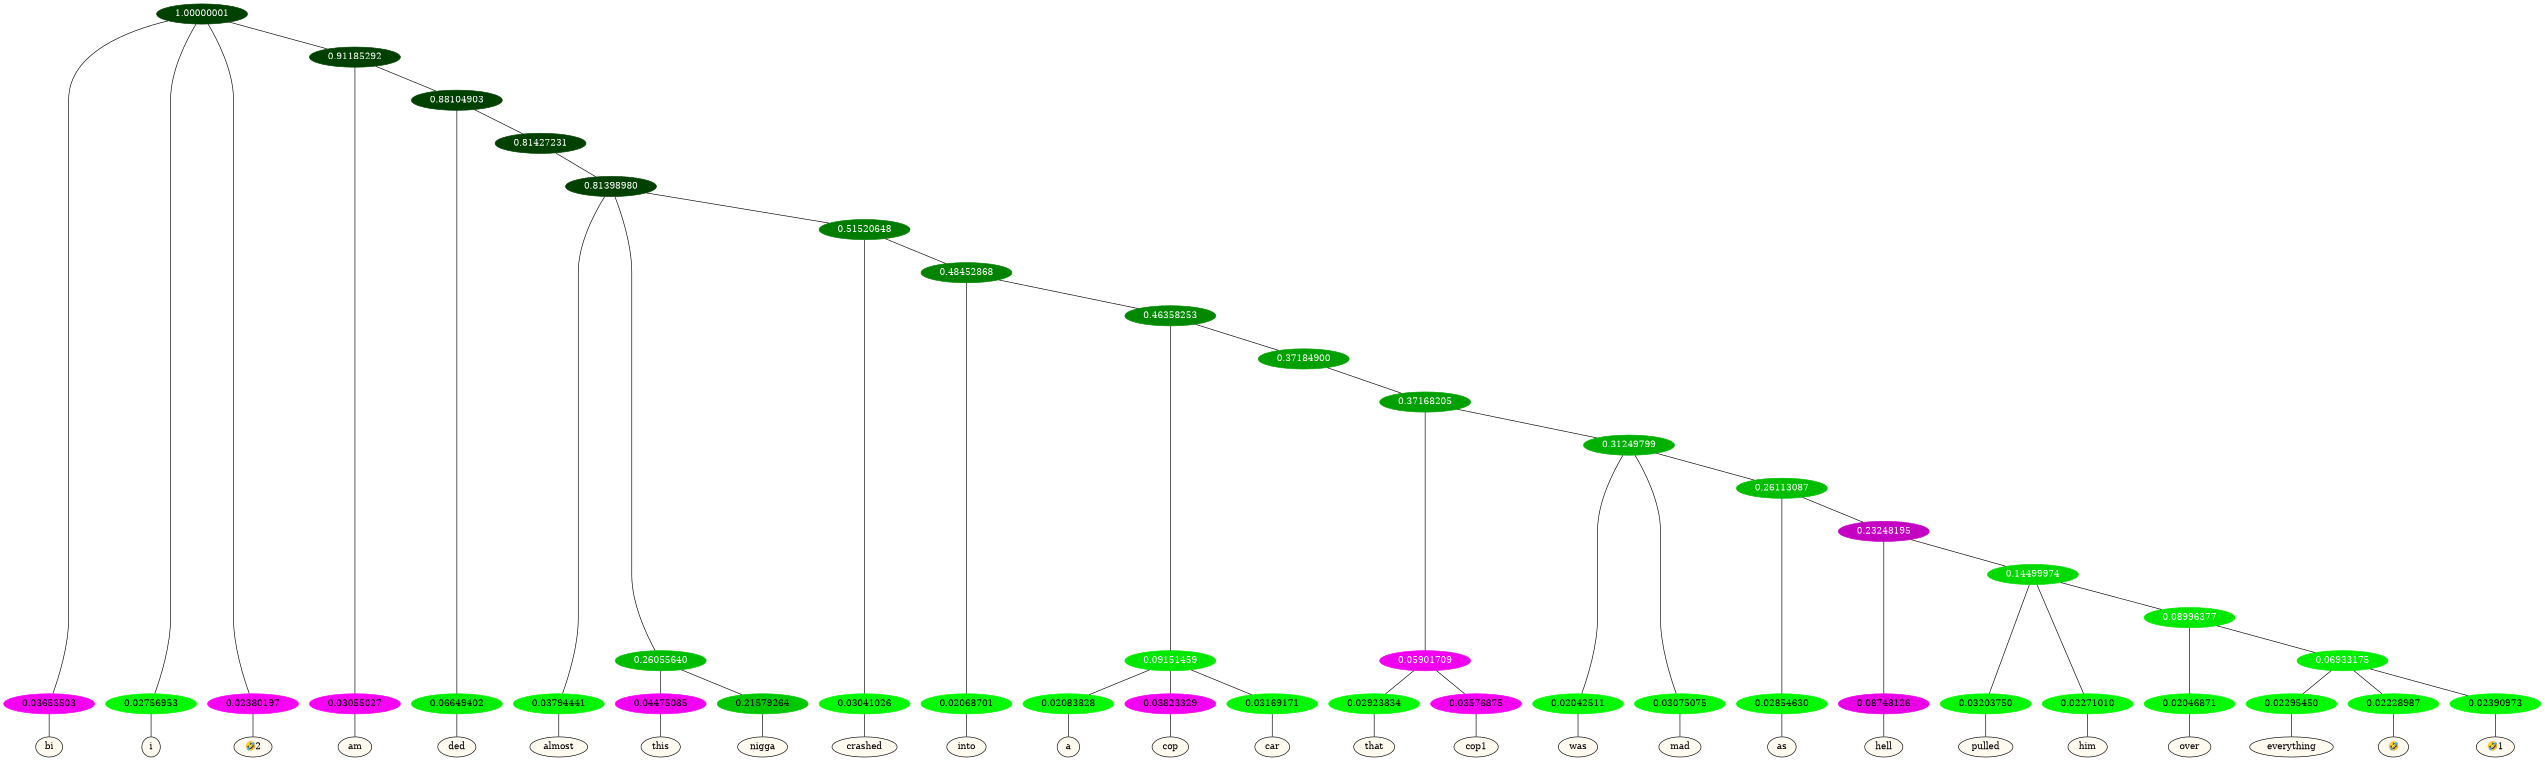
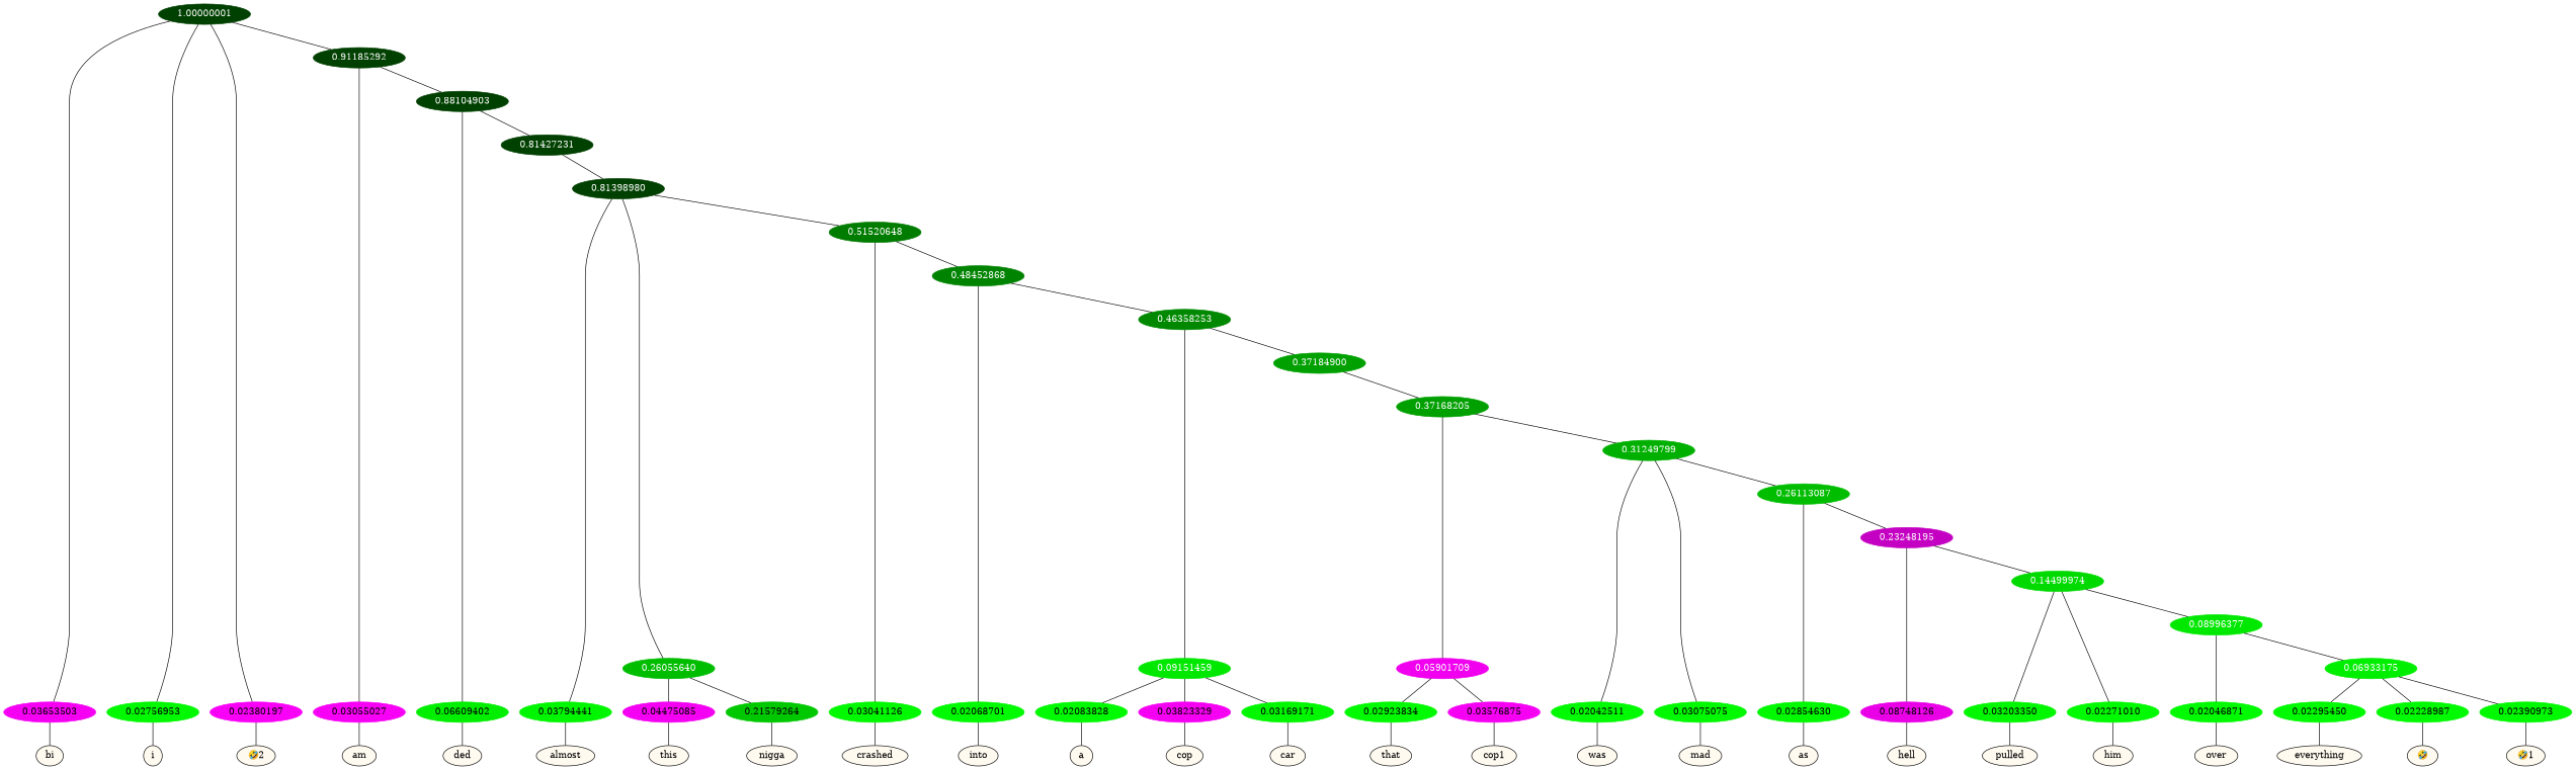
  graph {
    node [color=black format=png nodesep=0.001 ordering=out overlap_scaling=0.01 ranksep=0.001 style=filled]
    n1 [fillcolor=floralwhite height=0.15 label=bi style="filled,solid" width=0.15]
    n2 [fillcolor=floralwhite height=0.15 label=i style="filled,solid" width=0.15]
    n3 [fillcolor=floralwhite height=0.15 label=am style="filled,solid" width=0.15]
    n4 [fillcolor=floralwhite height=0.15 label=ded style="filled,solid" width=0.15]
    n5 [fillcolor=floralwhite height=0.15 label=this style="filled,solid" width=0.15]
    n6 [fillcolor=floralwhite height=0.15 label=nigga style="filled,solid" width=0.15]
    n7 [fillcolor=floralwhite height=0.15 label=almost style="filled,solid" width=0.15]
    n8 [fillcolor=floralwhite height=0.15 label=crashed style="filled,solid" width=0.15]
    n9 [fillcolor=floralwhite height=0.15 label=into style="filled,solid" width=0.15]
    n10 [fillcolor=floralwhite height=0.15 label=a style="filled,solid" width=0.15]
    n11 [fillcolor=floralwhite height=0.15 label=cop style="filled,solid" width=0.15]
    n12 [fillcolor=floralwhite height=0.15 label=car style="filled,solid" width=0.15]
    n13 [fillcolor=floralwhite height=0.15 label=that style="filled,solid" width=0.15]
    n14 [fillcolor=floralwhite height=0.15 label=cop1 style="filled,solid" width=0.15]
    n15 [fillcolor=floralwhite height=0.15 label=was style="filled,solid" width=0.15]
    n16 [fillcolor=floralwhite height=0.15 label=mad style="filled,solid" width=0.15]
    n17 [fillcolor=floralwhite height=0.15 label=as style="filled,solid" width=0.15]
    n18 [fillcolor=floralwhite height=0.15 label=hell style="filled,solid" width=0.15]
    n19 [fillcolor=floralwhite height=0.15 label=pulled style="filled,solid" width=0.15]
    n20 [fillcolor=floralwhite height=0.15 label=him style="filled,solid" width=0.15]
    n21 [fillcolor=floralwhite height=0.15 label=over style="filled,solid" width=0.15]
    n22 [fillcolor=floralwhite height=0.15 label=everything style="filled,solid" width=0.15]
    n23 [fillcolor=floralwhite height=0.15 label="🤣" style="filled,solid" width=0.15]
    n24 [fillcolor=floralwhite height=0.15 label="🤣1" style="filled,solid" width=0.15]
    n25 [fillcolor=floralwhite height=0.15 label="🤣2" style="filled,solid" width=0.15]
    n26 [color="0.835 1.000 0.963" fontcolor=black height=0.15 label=0.03653503 width=0.15]
    n27 [color="0.334 1.000 0.972" fontcolor=black height=0.15 label=0.02756953 width=0.15]
    n28 [color="0.835 1.000 0.969" fontcolor=black height=0.15 label=0.03055027 width=0.15]
-   n29 [color="0.334 1.000 0.934" fontcolor=black height=0.15 label=0.06649402 width=0.15]
+   n29 [color="0.334 1.000 0.934" fontcolor=black height=0.15 label=0.06609402 width=0.15]
    n30 [color="0.835 1.000 0.955" fontcolor=black height=0.15 label=0.04475085 width=0.15]
    n31 [color="0.334 1.000 0.784" fontcolor=black height=0.15 label=0.21579264 width=0.15]
    n32 [color="0.334 1.000 0.962" fontcolor=black height=0.15 label=0.03794441 width=0.15]
-   n33 [color="0.334 1.000 0.970" fontcolor=black height=0.15 label=0.03041026 width=0.15]
+   n33 [color="0.334 1.000 0.970" fontcolor=black height=0.15 label=0.03041126 width=0.15]
    n34 [color="0.334 1.000 0.979" fontcolor=black height=0.15 label=0.02068701 width=0.15]
    n35 [color="0.334 1.000 0.979" fontcolor=black height=0.15 label=0.02083828 width=0.15]
    n36 [color="0.835 1.000 0.961" fontcolor=black height=0.15 label=0.03823329 width=0.15]
    n37 [color="0.334 1.000 0.968" fontcolor=black height=0.15 label=0.03169171 width=0.15]
    n38 [color="0.334 1.000 0.977" fontcolor=black height=0.15 label=0.02923834 width=0.15]
    n39 [color="0.835 1.000 0.964" fontcolor=black height=0.15 label=0.03576875 width=0.15]
    n40 [color="0.334 1.000 0.980" fontcolor=black height=0.15 label=0.02042511 width=0.15]
    n41 [color="0.334 1.000 0.969" fontcolor=black height=0.15 label=0.03075075 width=0.15]
    n42 [color="0.334 1.000 0.971" fontcolor=black height=0.15 label=0.02854630 width=0.15]
    n43 [color="0.835 1.000 0.913" fontcolor=black height=0.15 label=0.08748126 width=0.15]
-   n44 [color="0.334 1.000 0.968" fontcolor=black height=0.15 label=0.03203750 width=0.15]
+   n44 [color="0.334 1.000 0.968" fontcolor=black height=0.15 label=0.03203350 width=0.15]
    n45 [color="0.334 1.000 0.977" fontcolor=black height=0.15 label=0.02271010 width=0.15]
    n46 [color="0.334 1.000 0.980" fontcolor=black height=0.15 label=0.02046871 width=0.15]
    n47 [color="0.334 1.000 0.977" fontcolor=black height=0.15 label=0.02295450 width=0.15]
    n48 [color="0.334 1.000 0.978" fontcolor=black height=0.15 label=0.02228987 width=0.15]
    n49 [color="0.334 1.000 0.976" fontcolor=black height=0.15 label=0.02390973 width=0.15]
    n50 [color="0.835 1.000 0.976" fontcolor=black height=0.15 label=0.02380197 width=0.15]
    n51 [color="0.334 1.000 0.250" fontcolor=grey99 height=0.15 label=1.00000001 width=0.15]
    n52 [color="0.334 1.000 0.250" fontcolor=grey99 height=0.15 label=0.91185292 width=0.15]
    n53 [color="0.334 1.000 0.250" fontcolor=grey99 height=0.15 label=0.88104903 width=0.15]
    n54 [color="0.334 1.000 0.250" fontcolor=grey99 height=0.15 label=0.81427231 width=0.15]
    n55 [color="0.334 1.000 0.250" fontcolor=grey99 height=0.15 label=0.81398980 width=0.15]
    n56 [color="0.334 1.000 0.739" fontcolor=grey99 height=0.15 label=0.26055640 width=0.15]
    n57 [color="0.334 1.000 0.485" fontcolor=grey99 height=0.15 label=0.51520648 width=0.15]
    n58 [color="0.334 1.000 0.515" fontcolor=grey99 height=0.15 label=0.48452868 width=0.15]
    n59 [color="0.334 1.000 0.536" fontcolor=grey99 height=0.15 label=0.46358253 width=0.15]
    n60 [color="0.334 1.000 0.908" fontcolor=grey99 height=0.15 label=0.09151459 width=0.15]
    n61 [color="0.334 1.000 0.628" fontcolor=grey99 height=0.15 label=0.37184900 width=0.15]
    n62 [color="0.334 1.000 0.628" fontcolor=grey99 height=0.15 label=0.37168205 width=0.15]
    n63 [color="0.835 1.000 0.941" fontcolor=grey99 height=0.15 label=0.05901709 width=0.15]
    n64 [color="0.334 1.000 0.688" fontcolor=grey99 height=0.15 label=0.31249799 width=0.15]
    n65 [color="0.334 1.000 0.739" fontcolor=grey99 height=0.15 label=0.26113087 width=0.15]
    n66 [color="0.835 1.000 0.768" fontcolor=grey99 height=0.15 label=0.23248195 width=0.15]
    n67 [color="0.334 1.000 0.855" fontcolor=grey99 height=0.15 label=0.14499974 width=0.15]
    n68 [color="0.334 1.000 0.910" fontcolor=grey99 height=0.15 label=0.08996377 width=0.15]
    n69 [color="0.334 1.000 0.931" fontcolor=grey99 height=0.15 label=0.06933175 width=0.15]
    subgraph sub_1 {
      rank=same
      n1
      n2
      n3
      n4
      n5
      n6
      n7
      n8
      n9
      n10
      n11
      n12
      n13
      n14
      n15
      n16
      n17
      n18
      n19
      n20
      n21
      n22
      n23
      n24
      n25
    }
    subgraph sub_2 {
      rank=same
      n26
      n27
      n28
      n29
      n30
      n31
      n32
      n33
      n34
      n35
      n36
      n37
      n38
      n39
      n40
      n41
      n42
      n43
      n44
      n45
      n46
      n47
      n48
      n49
      n50
    }
    n26 -- n1
    n27 -- n2
    n28 -- n3
    n29 -- n4
    n30 -- n5
    n31 -- n6
    n32 -- n7
    n33 -- n8
    n34 -- n9
    n35 -- n10
    n36 -- n11
    n37 -- n12
    n38 -- n13
    n39 -- n14
    n40 -- n15
    n41 -- n16
    n42 -- n17
    n43 -- n18
    n44 -- n19
    n45 -- n20
    n46 -- n21
    n47 -- n22
    n48 -- n23
    n49 -- n24
    n50 -- n25
    n51 -- n26
    n51 -- n27
    n51 -- n50
    n51 -- n52
    n52 -- n28
    n52 -- n53
    n53 -- n29
    n53 -- n54
    n54 -- n55
    n55 -- n32
    n55 -- n56
    n55 -- n57
    n56 -- n30
    n56 -- n31
    n57 -- n33
    n57 -- n58
    n58 -- n34
    n58 -- n59
    n59 -- n60
    n59 -- n61
    n60 -- n35
    n60 -- n36
    n60 -- n37
    n61 -- n62
    n62 -- n63
    n62 -- n64
    n63 -- n38
    n63 -- n39
    n64 -- n40
    n64 -- n41
    n64 -- n65
    n65 -- n42
    n65 -- n66
    n66 -- n43
    n66 -- n67
    n67 -- n44
    n67 -- n45
    n67 -- n68
    n68 -- n46
    n68 -- n69
    n69 -- n47
    n69 -- n48
    n69 -- n49
  }
